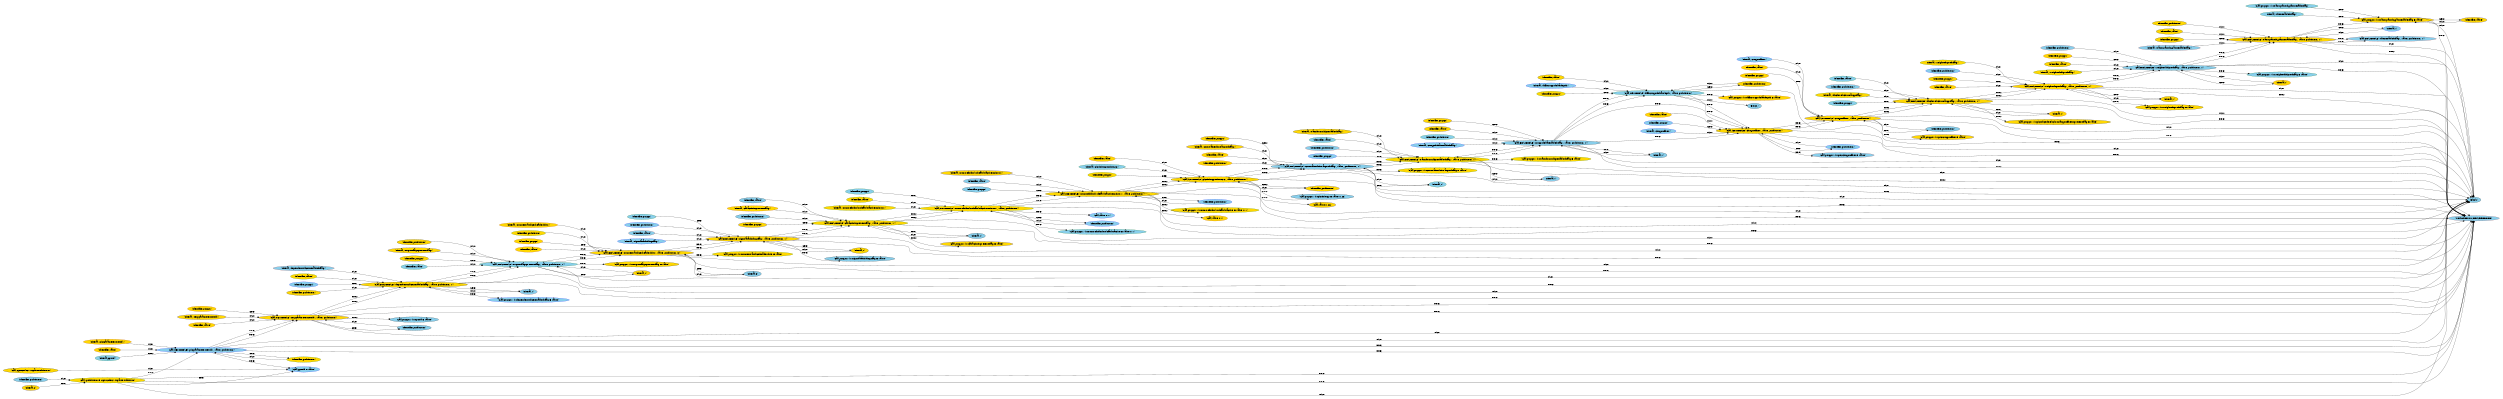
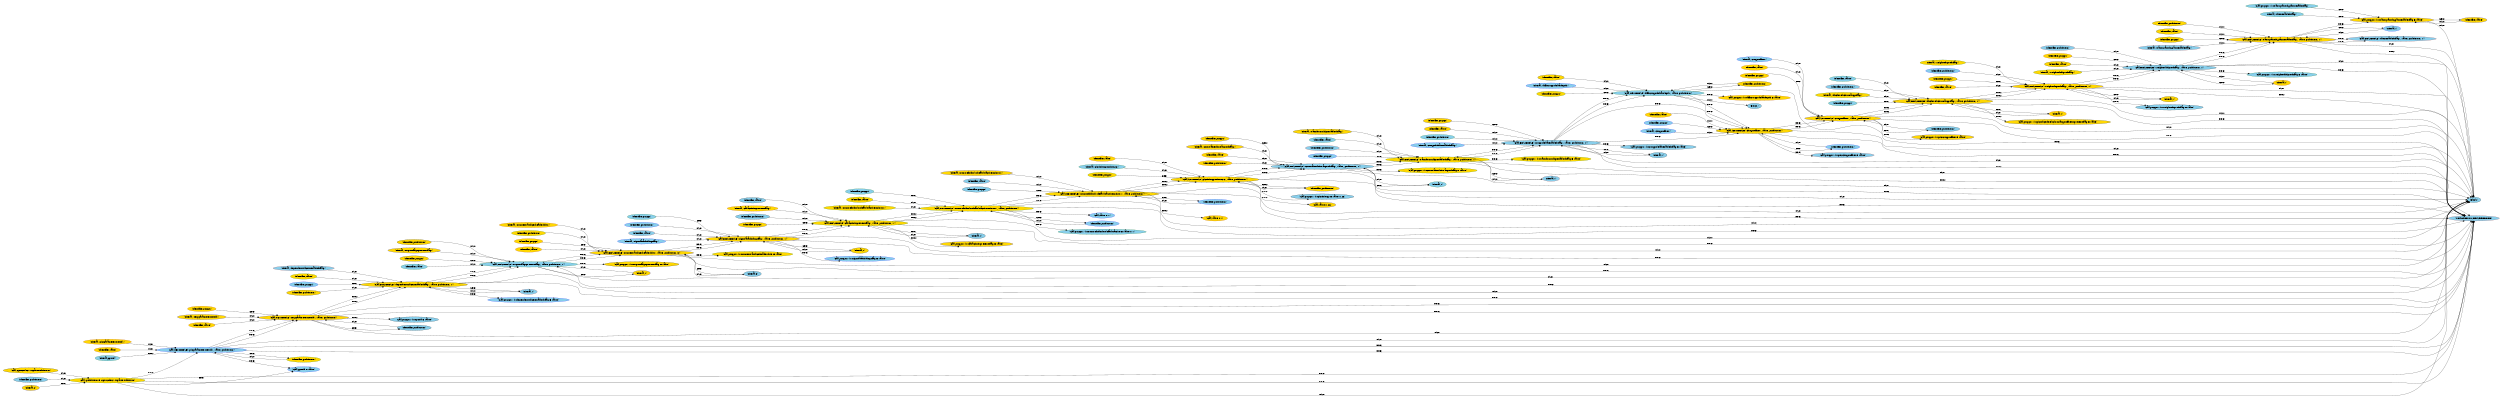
  digraph {
    rankdir=LR
    node [color=blue fillcolor=gold style=filled]
    edge [arrowhead=diamond]
    n1 [label="(Call,ps_pps->i1_transquant_bypass_enable_flag = value)"]
    n2 [label="(Identifier,value)"]
    n3 [color=black fillcolor=skyblue label="(Block,)"]
    n4 [color=brown fillcolor=skyblue label="(MethodReturn,PARSE_ERROR_T)"]
    n5 [label="(Call,BITS_PARSE(\"transquant_bypass_enable_flag\", value, ps_bitstrm, 1))"]
    n6 [fillcolor=skyblue label="(Literal,1)"]
    n7 [color=brown fillcolor=skyblue label="(Call,BITS_PARSE(\"tiles_enabled_flag\", value, ps_bitstrm, 1))"]
    n8 [color=black fillcolor=skyblue label="(Call,BITS_PARSE(\"weighted_bipred_flag\", value, ps_bitstrm, 1))"]
    n9 [color=brown label="(Literal,1)"]
    n10 [color=darkgreen fillcolor=skyblue label="(Call,ps_pps->i1_weighted_bipred_flag = value)"]
    n11 [label="(Call,BITS_PARSE(\"weighted_pred_flag\", value, ps_bitstrm, 1))"]
    n12 [color=black label="(Literal,1)"]
-   n13 [color=black label="(Call,ps_pps->i1_weighted_pred_flag = value)"]
+   n13 [color=black fillcolor=skyblue label="(Call,ps_pps->i1_weighted_pred_flag = value)"]
    n14 [color=black label="(Call,BITS_PARSE(\"slicelevel_chroma_qp_flag\", value, ps_bitstrm, 1))"]
    n15 [color=brown label="(Literal,1)"]
    n16 [color=black label="(Call,ps_pps->i1_pic_slice_level_chroma_qp_offsets_present_flag = value)"]
    n17 [label="(Call,SEV_PARSE(\"cr_qp_offset\", value, ps_bitstrm))"]
    n18 [label="(Call,ps_pps->i1_pic_cr_qp_offset = value)"]
    n19 [color=black fillcolor=skyblue label="(Identifier,ps_bitstrm)"]
    n20 [color=black label="(Call,SEV_PARSE(\"cb_qp_offset\", value, ps_bitstrm))"]
    n21 [fillcolor=skyblue label="(Identifier,ps_bitstrm)"]
    n22 [color=brown fillcolor=skyblue label="(Call,ps_pps->i1_pic_cb_qp_offset = value)"]
    n23 [color=black fillcolor=skyblue label="(Call,BITS_PARSE(\"cu_qp_delta_enabled_flag\", value, ps_bitstrm, 1))"]
    n24 [color=darkgreen fillcolor=skyblue label="(Call,UEV_PARSE(\"diff_cu_qp_delta_depth\", value, ps_bitstrm))"]
+   n25 [color=black fillcolor=skyblue label="(Call,ps_pps->i1_cu_qp_delta_enabled_flag = value)"]
    n26 [color=black fillcolor=skyblue label="(Literal,1)"]
    n27 [color=brown label="(Call,ps_pps->i1_diff_cu_qp_delta_depth = value)"]
    n28 [color=black fillcolor=skyblue label="(Block,)"]
    n29 [color=black label="(Identifier,ps_bitstrm)"]
    n30 [color=darkgreen label="(Call,BITS_PARSE(\"transform_skip_enabled_flag\", value, ps_bitstrm, 1))"]
    n31 [color=brown fillcolor=skyblue label="(Literal,1)"]
    n32 [color=darkgreen label="(Call,ps_pps->i1_transform_skip_enabled_flag = value)"]
    n33 [color=black fillcolor=skyblue label="(Call,BITS_PARSE(\"constrained_intra_pred_flag\", value, ps_bitstrm, 1))"]
    n34 [color=darkgreen label="(Call,ps_pps->i1_constrained_intra_pred_flag = value)"]
    n35 [color=darkgreen fillcolor=skyblue label="(Literal,1)"]
    n36 [color=black label="(Call,SEV_PARSE(\"pic_init_qp_minus26\", value, ps_bitstrm))"]
    n37 [label="(Identifier,ps_bitstrm)"]
    n38 [color=black fillcolor=skyblue label="(Call,ps_pps->i1_pic_init_qp = value + 26)"]
    n39 [label="(Call,value + 26)"]
    n40 [color=black label="(Call,UEV_PARSE(\"num_ref_idx_l1_default_active_minus1\", value, ps_bitstrm))"]
    n41 [fillcolor=skyblue label="(Identifier,ps_bitstrm)"]
-   n42 [color=darkgreen label="(Call,ps_pps->i1_num_ref_idx_l1_default_active = value + 1)"]
    n43 [color=brown label="(Call,value + 1)"]
    n44 [color=darkgreen label="(Call,UEV_PARSE(\"num_ref_idx_l0_default_active_minus1\", value, ps_bitstrm))"]
    n45 [fillcolor=skyblue label="(Call,value + 1)"]
    n46 [fillcolor=skyblue label="(Identifier,ps_bitstrm)"]
    n47 [color=darkgreen fillcolor=skyblue label="(Call,ps_pps->i1_num_ref_idx_l0_default_active = value + 1)"]
    n48 [color=darkgreen label="(Call,BITS_PARSE(\"cabac_init_present_flag\", value, ps_bitstrm, 1))"]
    n49 [color=black fillcolor=skyblue label="(Literal,1)"]
    n50 [label="(Call,ps_pps->i1_cabac_init_present_flag = value)"]
    n51 [label="(Call,BITS_PARSE(\"sign_data_hiding_flag\", value, ps_bitstrm, 1))"]
    n52 [color=black label="(Literal,1)"]
-   n53 [color=black fillcolor=skyblue label="(Call,ps_pps->i1_sign_data_hiding_flag = value)"]
+   n53 [fillcolor=skyblue label="(Call,ps_pps->i1_sign_data_hiding_flag = value)"]
    n54 [label="(Call,BITS_PARSE(\"num_extra_slice_header_bits\", value, ps_bitstrm, 3))"]
    n55 [color=black fillcolor=skyblue label="(Literal,3)"]
    n56 [color=darkgreen label="(Call,ps_pps->i1_num_extra_slice_header_bits = value)"]
    n57 [color=darkgreen fillcolor=skyblue label="(Call,BITS_PARSE(\"output_flag_present_flag\", value, ps_bitstrm, 1))"]
    n58 [label="(Literal,1)"]
    n59 [color=black label="(Call,ps_pps->i1_output_flag_present_flag = value)"]
    n60 [color=black label="(Call,BITS_PARSE(\"dependent_slices_enabled_flag\", value, ps_bitstrm, 1))"]
    n61 [color=brown fillcolor=skyblue label="(Literal,1)"]
    n62 [fillcolor=skyblue label="(Call,ps_pps->i1_dependent_slice_enabled_flag = value)"]
    n63 [label="(Call,UEV_PARSE(\"seq_parameter_set_id\", value, ps_bitstrm))"]
    n64 [color=black fillcolor=skyblue label="(Identifier,ps_bitstrm)"]
    n65 [color=black fillcolor=skyblue label="(Call,ps_pps->i1_sps_id = value)"]
    n66 [fillcolor=skyblue label="(Call,UEV_PARSE(\"pic_parameter_set_id\", value, ps_bitstrm))"]
    n67 [color=darkgreen label="(Identifier,ps_bitstrm)"]
    n68 [fillcolor=skyblue label="(Call,pps_id = value)"]
    n69 [color=darkgreen label="(Call,*ps_bitstrm = &ps_codec->s_parse.s_bitstrm)"]
    n70 [color=black label="(Call,&ps_codec->s_parse.s_bitstrm)"]
    n71 [color=brown label="(Literal,\"num_extra_slice_header_bits\")"]
    n72 [color=darkgreen fillcolor=skyblue label="(Identifier,value)"]
    n73 [label="(Identifier,ps_pps)"]
    n74 [fillcolor=skyblue label="(Literal,\"cr_qp_offset\")"]
    n75 [color=black label="(Identifier,ps_bitstrm)"]
    n76 [color=brown label="(Identifier,ps_pps)"]
    n77 [color=darkgreen fillcolor=skyblue label="(Identifier,ps_pps)"]
    n78 [color=black label="(Identifier,ps_bitstrm)"]
    n79 [color=black label="(Identifier,value)"]
    n80 [color=brown label="(Identifier,value)"]
    n81 [label="(Identifier,ps_pps)"]
    n82 [label="(Literal,\"seq_parameter_set_id\")"]
    n83 [color=darkgreen fillcolor=skyblue label="(Literal,\"pic_init_qp_minus26\")"]
    n84 [color=darkgreen fillcolor=skyblue label="(Call,ps_pps->i1_transquant_bypass_enable_flag)"]
    n85 [color=black fillcolor=skyblue label="(Identifier,value)"]
    n86 [fillcolor=skyblue label="(Identifier,ps_bitstrm)"]
    n87 [color=black label="(Identifier,value)"]
    n88 [color=brown fillcolor=skyblue label="(Identifier,ps_bitstrm)"]
    n89 [color=brown label="(Literal,\"pic_parameter_set_id\")"]
    n90 [color=black label="(Identifier,ps_pps)"]
    n91 [label="(Literal,\"num_ref_idx_l1_default_active_minus1\")"]
    n92 [color=darkgreen fillcolor=skyblue label="(Identifier,ps_pps)"]
    n93 [label="(Identifier,value)"]
    n94 [color=brown fillcolor=skyblue label="(Literal,\"dependent_slices_enabled_flag\")"]
    n95 [color=black label="(Literal,\"transform_skip_enabled_flag\")"]
    n96 [color=brown fillcolor=skyblue label="(Identifier,value)"]
    n97 [label="(Literal,\"constrained_intra_pred_flag\")"]
    n98 [color=darkgreen label="(Identifier,value)"]
    n99 [color=brown fillcolor=skyblue label="(Literal,\"transquant_bypass_enable_flag\")"]
    n100 [color=brown fillcolor=skyblue label="(Identifier,value)"]
    n101 [fillcolor=skyblue label="(Literal,\"sign_data_hiding_flag\")"]
    n102 [color=brown label="(Identifier,ps_pps)"]
    n103 [color=darkgreen label="(Identifier,value)"]
    n104 [color=brown fillcolor=skyblue label="(Identifier,ps_bitstrm)"]
    n105 [color=brown label="(Identifier,value)"]
    n106 [color=darkgreen fillcolor=skyblue label="(Identifier,value)"]
    n107 [color=brown label="(Identifier,value)"]
    n108 [color=brown label="(Literal,\"cabac_init_present_flag\")"]
    n109 [color=brown label="(Identifier,value)"]
    n110 [color=black fillcolor=skyblue label="(Identifier,ps_bitstrm)"]
    n111 [color=darkgreen fillcolor=skyblue label="(Identifier,ps_bitstrm)"]
    n112 [color=brown label="(Identifier,value)"]
    n113 [label="(Literal,\"output_flag_present_flag\")"]
    n114 [fillcolor=skyblue label="(Identifier,ps_pps)"]
    n115 [fillcolor=skyblue label="(Literal,\"diff_cu_qp_delta_depth\")"]
    n116 [color=darkgreen fillcolor=skyblue label="(Literal,\"tiles_enabled_flag\")"]
    n117 [color=darkgreen fillcolor=skyblue label="(Literal,pps_id)"]
    n118 [color=brown label="(Identifier,ps_pps)"]
    n119 [color=darkgreen label="(Literal,\"weighted_pred_flag\")"]
    n120 [color=black label="(Identifier,value)"]
    n121 [fillcolor=skyblue label="(Identifier,ps_bitstrm)"]
    n122 [color=black label="(Identifier,ps_pps)"]
    n123 [color=darkgreen label="(Literal,\"num_ref_idx_l0_default_active_minus1\")"]
    n124 [color=black fillcolor=skyblue label="(Identifier,ps_bitstrm)"]
    n125 [fillcolor=skyblue label="(Identifier,ps_pps)"]
    n126 [label="(Identifier,ps_pps)"]
    n127 [color=brown fillcolor=skyblue label="(Identifier,ps_bitstrm)"]
    n128 [color=black label="(Identifier,ps_bitstrm)"]
    n129 [color=darkgreen fillcolor=skyblue label="(Identifier,value)"]
    n130 [color=darkgreen label="(Identifier,ps_bitstrm)"]
    n131 [color=brown label="(Identifier,value)"]
    n132 [color=brown label="(Identifier,ps_pps)"]
    n133 [color=darkgreen label="(Literal,\"slicelevel_chroma_qp_flag\")"]
    n134 [color=black fillcolor=skyblue label="(Identifier,ps_pps)"]
    n135 [color=darkgreen label="(Identifier,ps_pps)"]
    n136 [color=darkgreen fillcolor=skyblue label="(Identifier,ps_pps)"]
    n137 [fillcolor=skyblue label="(Literal,\"cu_qp_delta_enabled_flag\")"]
    n138 [color=brown label="(Identifier,value)"]
    n139 [fillcolor=skyblue label="(Identifier,ps_pps)"]
    n140 [color=black label="(Identifier,ps_pps)"]
    n141 [label="(Literal,2)"]
    n142 [color=darkgreen label="(Literal,\"weighted_bipred_flag\")"]
    n143 [color=brown label="(Identifier,value)"]
    n144 [color=brown label="(Identifier,ps_bitstrm)"]
    n145 [fillcolor=skyblue label="(Literal,\"cb_qp_offset\")"]
    n146 [color=darkgreen label="(Identifier,ps_pps)"]
    n1 -> n2 [label="CFG: "]
    n1 -> n3 [label="AST: "]
-   n1 -> n4 [label="DDG: "]
    n2 -> n1 [arrowhead=box label="AST: "]
    n5 -> n1 [label="DDG: "]
    n5 -> n3 [label="AST: "]
    n5 -> n4 [label="DDG: "]
    n5 -> n6 [label="CFG: "]
    n5 -> n7 [label="DDG: "]
    n5 -> n7 [label="DDG: "]
    n6 -> n5 [arrowhead=box label="AST: "]
    n8 -> n3 [label="AST: "]
    n8 -> n4 [arrowhead=box label="DDG: "]
    n8 -> n5 [arrowhead=box label="DDG: "]
    n8 -> n5 [arrowhead=box label="DDG: "]
    n8 -> n9 [label="CFG: "]
    n8 -> n10 [label="DDG: "]
    n9 -> n8 [arrowhead=box label="AST: "]
    n11 -> n3 [label="AST: "]
    n11 -> n4 [label="DDG: "]
    n11 -> n8 [arrowhead=box label="DDG: "]
    n11 -> n8 [label="DDG: "]
    n11 -> n12 [arrowhead=box label="CFG: "]
    n11 -> n13 [label="DDG: "]
    n12 -> n11 [label="AST: "]
    n14 -> n3 [label="AST: "]
    n14 -> n4 [arrowhead=box label="DDG: "]
    n14 -> n11 [label="DDG: "]
    n14 -> n11 [label="DDG: "]
    n14 -> n15 [label="CFG: "]
    n14 -> n16 [label="DDG: "]
    n15 -> n14 [label="AST: "]
    n17 -> n3 [label="AST: "]
    n17 -> n4 [label="DDG: "]
    n17 -> n14 [label="DDG: "]
    n17 -> n14 [label="DDG: "]
    n17 -> n18 [arrowhead=box label="DDG: "]
    n17 -> n19 [label="CFG: "]
    n19 -> n17 [arrowhead=box label="AST: "]
    n20 -> n3 [arrowhead=box label="AST: "]
    n20 -> n4 [arrowhead=box label="DDG: "]
    n20 -> n17 [label="DDG: "]
    n20 -> n17 [arrowhead=box label="DDG: "]
    n20 -> n21 [arrowhead=box label="CFG: "]
    n20 -> n22 [label="DDG: "]
    n21 -> n20 [label="AST: "]
    n23 -> n3 [label="AST: "]
    n23 -> n4 [arrowhead=box label="DDG: "]
    n23 -> n20 [label="DDG: "]
    n23 -> n20 [label="DDG: "]
    n23 -> n24 [label="DDG: "]
    n23 -> n24 [arrowhead=box label="DDG: "]
+   n23 -> n25 [label="DDG: "]
    n23 -> n26 [arrowhead=box label="CFG: "]
    n24 -> n4 [arrowhead=box label="DDG: "]
    n24 -> n20 [arrowhead=box label="DDG: "]
    n24 -> n20 [label="DDG: "]
    n24 -> n27 [label="DDG: "]
    n24 -> n28 [label="AST: "]
    n24 -> n29 [label="CFG: "]
    n26 -> n23 [arrowhead=box label="AST: "]
    n29 -> n24 [arrowhead=box label="AST: "]
    n30 -> n3 [arrowhead=box label="AST: "]
    n30 -> n4 [label="DDG: "]
    n30 -> n23 [arrowhead=box label="DDG: "]
    n30 -> n23 [arrowhead=box label="DDG: "]
    n30 -> n31 [label="CFG: "]
    n30 -> n32 [label="DDG: "]
    n31 -> n30 [label="AST: "]
    n33 -> n3 [arrowhead=box label="AST: "]
    n33 -> n4 [arrowhead=box label="DDG: "]
    n33 -> n30 [arrowhead=box label="DDG: "]
    n33 -> n30 [label="DDG: "]
    n33 -> n34 [label="DDG: "]
    n33 -> n35 [arrowhead=box label="CFG: "]
    n35 -> n33 [label="AST: "]
    n36 -> n3 [arrowhead=box label="AST: "]
    n36 -> n4 [label="DDG: "]
    n36 -> n33 [label="DDG: "]
    n36 -> n33 [arrowhead=box label="DDG: "]
    n36 -> n37 [arrowhead=box label="CFG: "]
    n36 -> n38 [label="DDG: "]
    n36 -> n39 [label="DDG: "]
    n37 -> n36 [arrowhead=box label="AST: "]
    n40 -> n3 [arrowhead=box label="AST: "]
    n40 -> n4 [label="DDG: "]
    n40 -> n36 [label="DDG: "]
    n40 -> n36 [label="DDG: "]
    n40 -> n41 [label="CFG: "]
-   n40 -> n42 [arrowhead=box label="DDG: "]
    n40 -> n43 [label="DDG: "]
    n41 -> n40 [arrowhead=box label="AST: "]
    n44 -> n3 [arrowhead=box label="AST: "]
    n44 -> n4 [label="DDG: "]
    n44 -> n40 [label="DDG: "]
    n44 -> n40 [label="DDG: "]
    n44 -> n45 [arrowhead=box label="DDG: "]
    n44 -> n46 [arrowhead=box label="CFG: "]
    n44 -> n47 [label="DDG: "]
    n46 -> n44 [label="AST: "]
    n48 -> n3 [arrowhead=box label="AST: "]
    n48 -> n4 [arrowhead=box label="DDG: "]
    n48 -> n44 [label="DDG: "]
    n48 -> n44 [arrowhead=box label="DDG: "]
    n48 -> n49 [label="CFG: "]
    n48 -> n50 [arrowhead=box label="DDG: "]
    n49 -> n48 [arrowhead=box label="AST: "]
    n51 -> n3 [arrowhead=box label="AST: "]
    n51 -> n4 [label="DDG: "]
    n51 -> n48 [arrowhead=box label="DDG: "]
    n51 -> n48 [arrowhead=box label="DDG: "]
    n51 -> n52 [label="CFG: "]
    n51 -> n53 [label="DDG: "]
    n52 -> n51 [arrowhead=box label="AST: "]
    n54 -> n3 [arrowhead=box label="AST: "]
    n54 -> n4 [label="DDG: "]
    n54 -> n51 [label="DDG: "]
    n54 -> n51 [arrowhead=box label="DDG: "]
    n54 -> n55 [label="CFG: "]
    n54 -> n56 [arrowhead=box label="DDG: "]
    n55 -> n54 [arrowhead=box label="AST: "]
    n57 -> n3 [label="AST: "]
    n57 -> n4 [arrowhead=box label="DDG: "]
    n57 -> n54 [label="DDG: "]
    n57 -> n54 [arrowhead=box label="DDG: "]
    n57 -> n58 [label="CFG: "]
    n57 -> n59 [label="DDG: "]
    n58 -> n57 [arrowhead=box label="AST: "]
    n60 -> n3 [arrowhead=box label="AST: "]
    n60 -> n4 [label="DDG: "]
    n60 -> n57 [arrowhead=box label="DDG: "]
    n60 -> n57 [arrowhead=box label="DDG: "]
    n60 -> n61 [arrowhead=box label="CFG: "]
    n60 -> n62 [arrowhead=box label="DDG: "]
    n61 -> n60 [arrowhead=box label="AST: "]
    n63 -> n3 [label="AST: "]
    n63 -> n4 [arrowhead=box label="DDG: "]
    n63 -> n4 [label="DDG: "]
    n63 -> n60 [label="DDG: "]
    n63 -> n60 [label="DDG: "]
    n63 -> n64 [arrowhead=box label="CFG: "]
    n63 -> n65 [arrowhead=box label="DDG: "]
    n64 -> n63 [label="AST: "]
    n66 -> n3 [label="AST: "]
    n66 -> n4 [arrowhead=box label="DDG: "]
    n66 -> n4 [arrowhead=box label="DDG: "]
    n66 -> n63 [arrowhead=box label="DDG: "]
    n66 -> n63 [arrowhead=box label="DDG: "]
    n66 -> n67 [arrowhead=box label="CFG: "]
    n66 -> n68 [arrowhead=box label="DDG: "]
    n67 -> n66 [arrowhead=box label="AST: "]
    n69 -> n3 [arrowhead=box label="AST: "]
    n69 -> n4 [label="DDG: "]
    n69 -> n4 [label="DDG: "]
    n69 -> n66 [arrowhead=box label="DDG: "]
    n69 -> n68 [arrowhead=box label="CFG: "]
-   n70 -> n68 [arrowhead=box label="AST: "]
+   n70 -> n69 [arrowhead=box label="AST: "]
    n71 -> n54 [arrowhead=box label="AST: "]
    n72 -> n14 [label="AST: "]
    n73 -> n33 [arrowhead=box label="CFG: "]
    n74 -> n17 [label="AST: "]
    n75 -> n5 [arrowhead=box label="AST: "]
    n76 -> n63 [arrowhead=box label="CFG: "]
    n77 -> n51 [label="CFG: "]
    n78 -> n57 [arrowhead=box label="AST: "]
    n79 -> n5 [arrowhead=box label="AST: "]
    n80 -> n36 [label="AST: "]
    n81 -> n23 [arrowhead=box label="CFG: "]
    n82 -> n63 [arrowhead=box label="AST: "]
    n83 -> n36 [label="AST: "]
    n84 -> n1 [arrowhead=box label="CFG: "]
    n85 -> n48 [arrowhead=box label="AST: "]
    n86 -> n51 [label="AST: "]
    n87 -> n24 [arrowhead=box label="AST: "]
    n88 -> n8 [label="AST: "]
    n89 -> n66 [arrowhead=box label="AST: "]
    n90 -> n5 [arrowhead=box label="CFG: "]
    n91 -> n40 [label="AST: "]
    n92 -> n44 [label="CFG: "]
    n93 -> n23 [label="AST: "]
    n94 -> n60 [arrowhead=box label="AST: "]
    n95 -> n30 [label="AST: "]
    n96 -> n40 [label="AST: "]
    n97 -> n33 [label="AST: "]
    n98 -> n44 [label="AST: "]
    n99 -> n5 [arrowhead=box label="AST: "]
    n100 -> n51 [arrowhead=box label="AST: "]
    n101 -> n51 [arrowhead=box label="AST: "]
    n102 -> n8 [label="CFG: "]
    n103 -> n60 [label="AST: "]
    n104 -> n14 [arrowhead=box label="AST: "]
    n105 -> n17 [label="AST: "]
    n106 -> n30 [label="AST: "]
    n107 -> n20 [arrowhead=box label="AST: "]
    n108 -> n48 [arrowhead=box label="AST: "]
    n109 -> n63 [arrowhead=box label="AST: "]
    n110 -> n69 [arrowhead=box label="AST: "]
    n111 -> n23 [arrowhead=box label="AST: "]
    n112 -> n66 [label="AST: "]
    n113 -> n57 [label="AST: "]
    n114 -> n20 [arrowhead=box label="CFG: "]
    n115 -> n24 [label="AST: "]
    n116 -> n1 [arrowhead=box label="CFG: "]
    n117 -> n66 [label="CFG: "]
    n118 -> n17 [label="CFG: "]
    n119 -> n11 [arrowhead=box label="AST: "]
    n120 -> n8 [label="AST: "]
    n121 -> n11 [arrowhead=box label="AST: "]
    n122 -> n57 [arrowhead=box label="CFG: "]
    n123 -> n44 [label="AST: "]
    n124 -> n48 [label="AST: "]
    n125 -> n60 [label="CFG: "]
    n126 -> n48 [arrowhead=box label="CFG: "]
    n127 -> n30 [arrowhead=box label="AST: "]
    n128 -> n60 [label="AST: "]
    n129 -> n57 [arrowhead=box label="AST: "]
    n130 -> n54 [arrowhead=box label="AST: "]
    n131 -> n33 [label="AST: "]
    n132 -> n54 [arrowhead=box label="CFG: "]
    n133 -> n14 [arrowhead=box label="AST: "]
    n134 -> n40 [arrowhead=box label="CFG: "]
    n135 -> n36 [label="CFG: "]
    n136 -> n14 [label="CFG: "]
    n137 -> n23 [arrowhead=box label="AST: "]
    n138 -> n54 [label="AST: "]
    n139 -> n30 [label="CFG: "]
    n140 -> n11 [label="CFG: "]
    n141 -> n69 [arrowhead=box label="CFG: "]
    n142 -> n8 [arrowhead=box label="AST: "]
    n143 -> n11 [label="AST: "]
    n144 -> n33 [label="AST: "]
    n145 -> n20 [arrowhead=box label="AST: "]
    n146 -> n24 [arrowhead=box label="CFG: "]
  }
